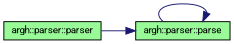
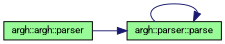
  digraph {
    rankdir=RL
    fontname=Roboto
    node [color=black fillcolor=palegreen fontname=Roboto fontsize=10 shape=record style=filled]
    edge [color=midnightblue dir=back fontname=Roboto fontsize=10 labelfontname=Helvetica labelfontsize=10 style=solid]
    n1 [fontcolor=black height=0.2 label="argh::parser::parse" width=0.4]
-   n2 [height=0.2 label="argh::parser::parser" width=0.4]
+   n2 [height=0.2 label="argh::argh::parser" width=0.4]
    n1 -> n1
    n1 -> n2
  }
